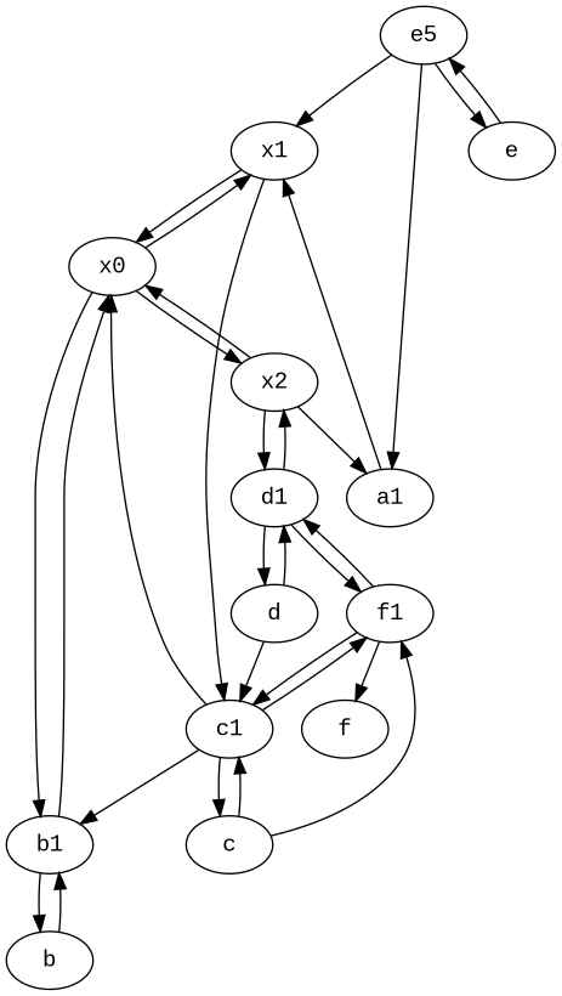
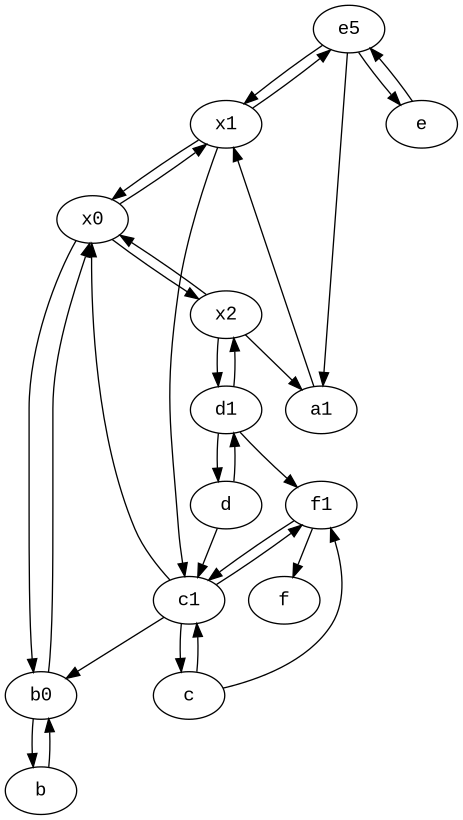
  digraph {
    fontname="Liberation Mono"
    node [fontname="Liberation Mono"]
    edge [fontname="Liberation Mono"]
    n1 [label=e5]
    x1
    e
    a1
    c1
    x0
    f1
    f
    d1
    b
-   b1
+   b1 [label=b0]
    c
    x2
    d
    n1 -> x1
    n1 -> e
    n1 -> a1
+   x1 -> n1
    x1 -> c1
    x1 -> x0
    e -> n1
    a1 -> x1
    c1 -> x0
    c1 -> f1
    c1 -> b1
    c1 -> c
    x0 -> x1
    x0 -> b1
    x0 -> x2
    f1 -> c1
    f1 -> f
-   f1 -> d1
    d1 -> f1
    d1 -> x2
    d1 -> d
    b -> b1
    b1 -> x0
    b1 -> b
    c -> c1
    c -> f1
    x2 -> a1
    x2 -> x0
    x2 -> d1
    d -> c1
    d -> d1
  }
